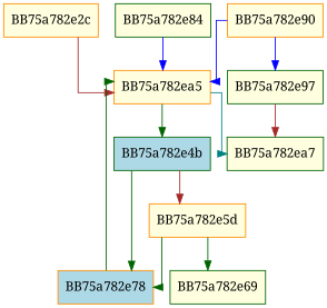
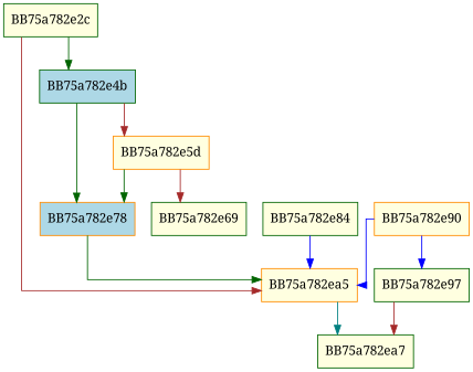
  digraph {
    fontname="Noto Serif"
    splines=ortho
    node [color=darkgreen fillcolor=lightyellow fontname="Noto Serif" shape=box style=filled]
    edge [color=brown fontname="Noto Serif"]
-   BB75a782e2c [color=darkorange]
+   BB75a782e2c
    BB75a782ea5 [color=darkorange]
    BB75a782e4b [fillcolor=lightblue]
    BB75a782ea7
    BB75a782e78 [color=darkorange fillcolor=lightblue]
    BB75a782e5d [color=darkorange]
    BB75a782e69
    BB75a782e84
    BB75a782e90 [color=darkorange]
    BB75a782e97
    BB75a782e2c -> BB75a782ea5
-   BB75a782ea5 -> BB75a782e4b [color=darkgreen]
+   BB75a782e2c -> BB75a782e4b [color=darkgreen]
    BB75a782ea5 -> BB75a782ea7 [color=teal]
    BB75a782e4b -> BB75a782e78 [color=darkgreen]
    BB75a782e4b -> BB75a782e5d
    BB75a782e78 -> BB75a782ea5 [color=darkgreen]
    BB75a782e5d -> BB75a782e78 [color=darkgreen]
-   BB75a782e5d -> BB75a782e69 [color=darkgreen]
+   BB75a782e5d -> BB75a782e69
    BB75a782e84 -> BB75a782ea5 [color=blue]
    BB75a782e90 -> BB75a782ea5 [color=blue]
    BB75a782e90 -> BB75a782e97 [color=blue]
    BB75a782e97 -> BB75a782ea7
  }
